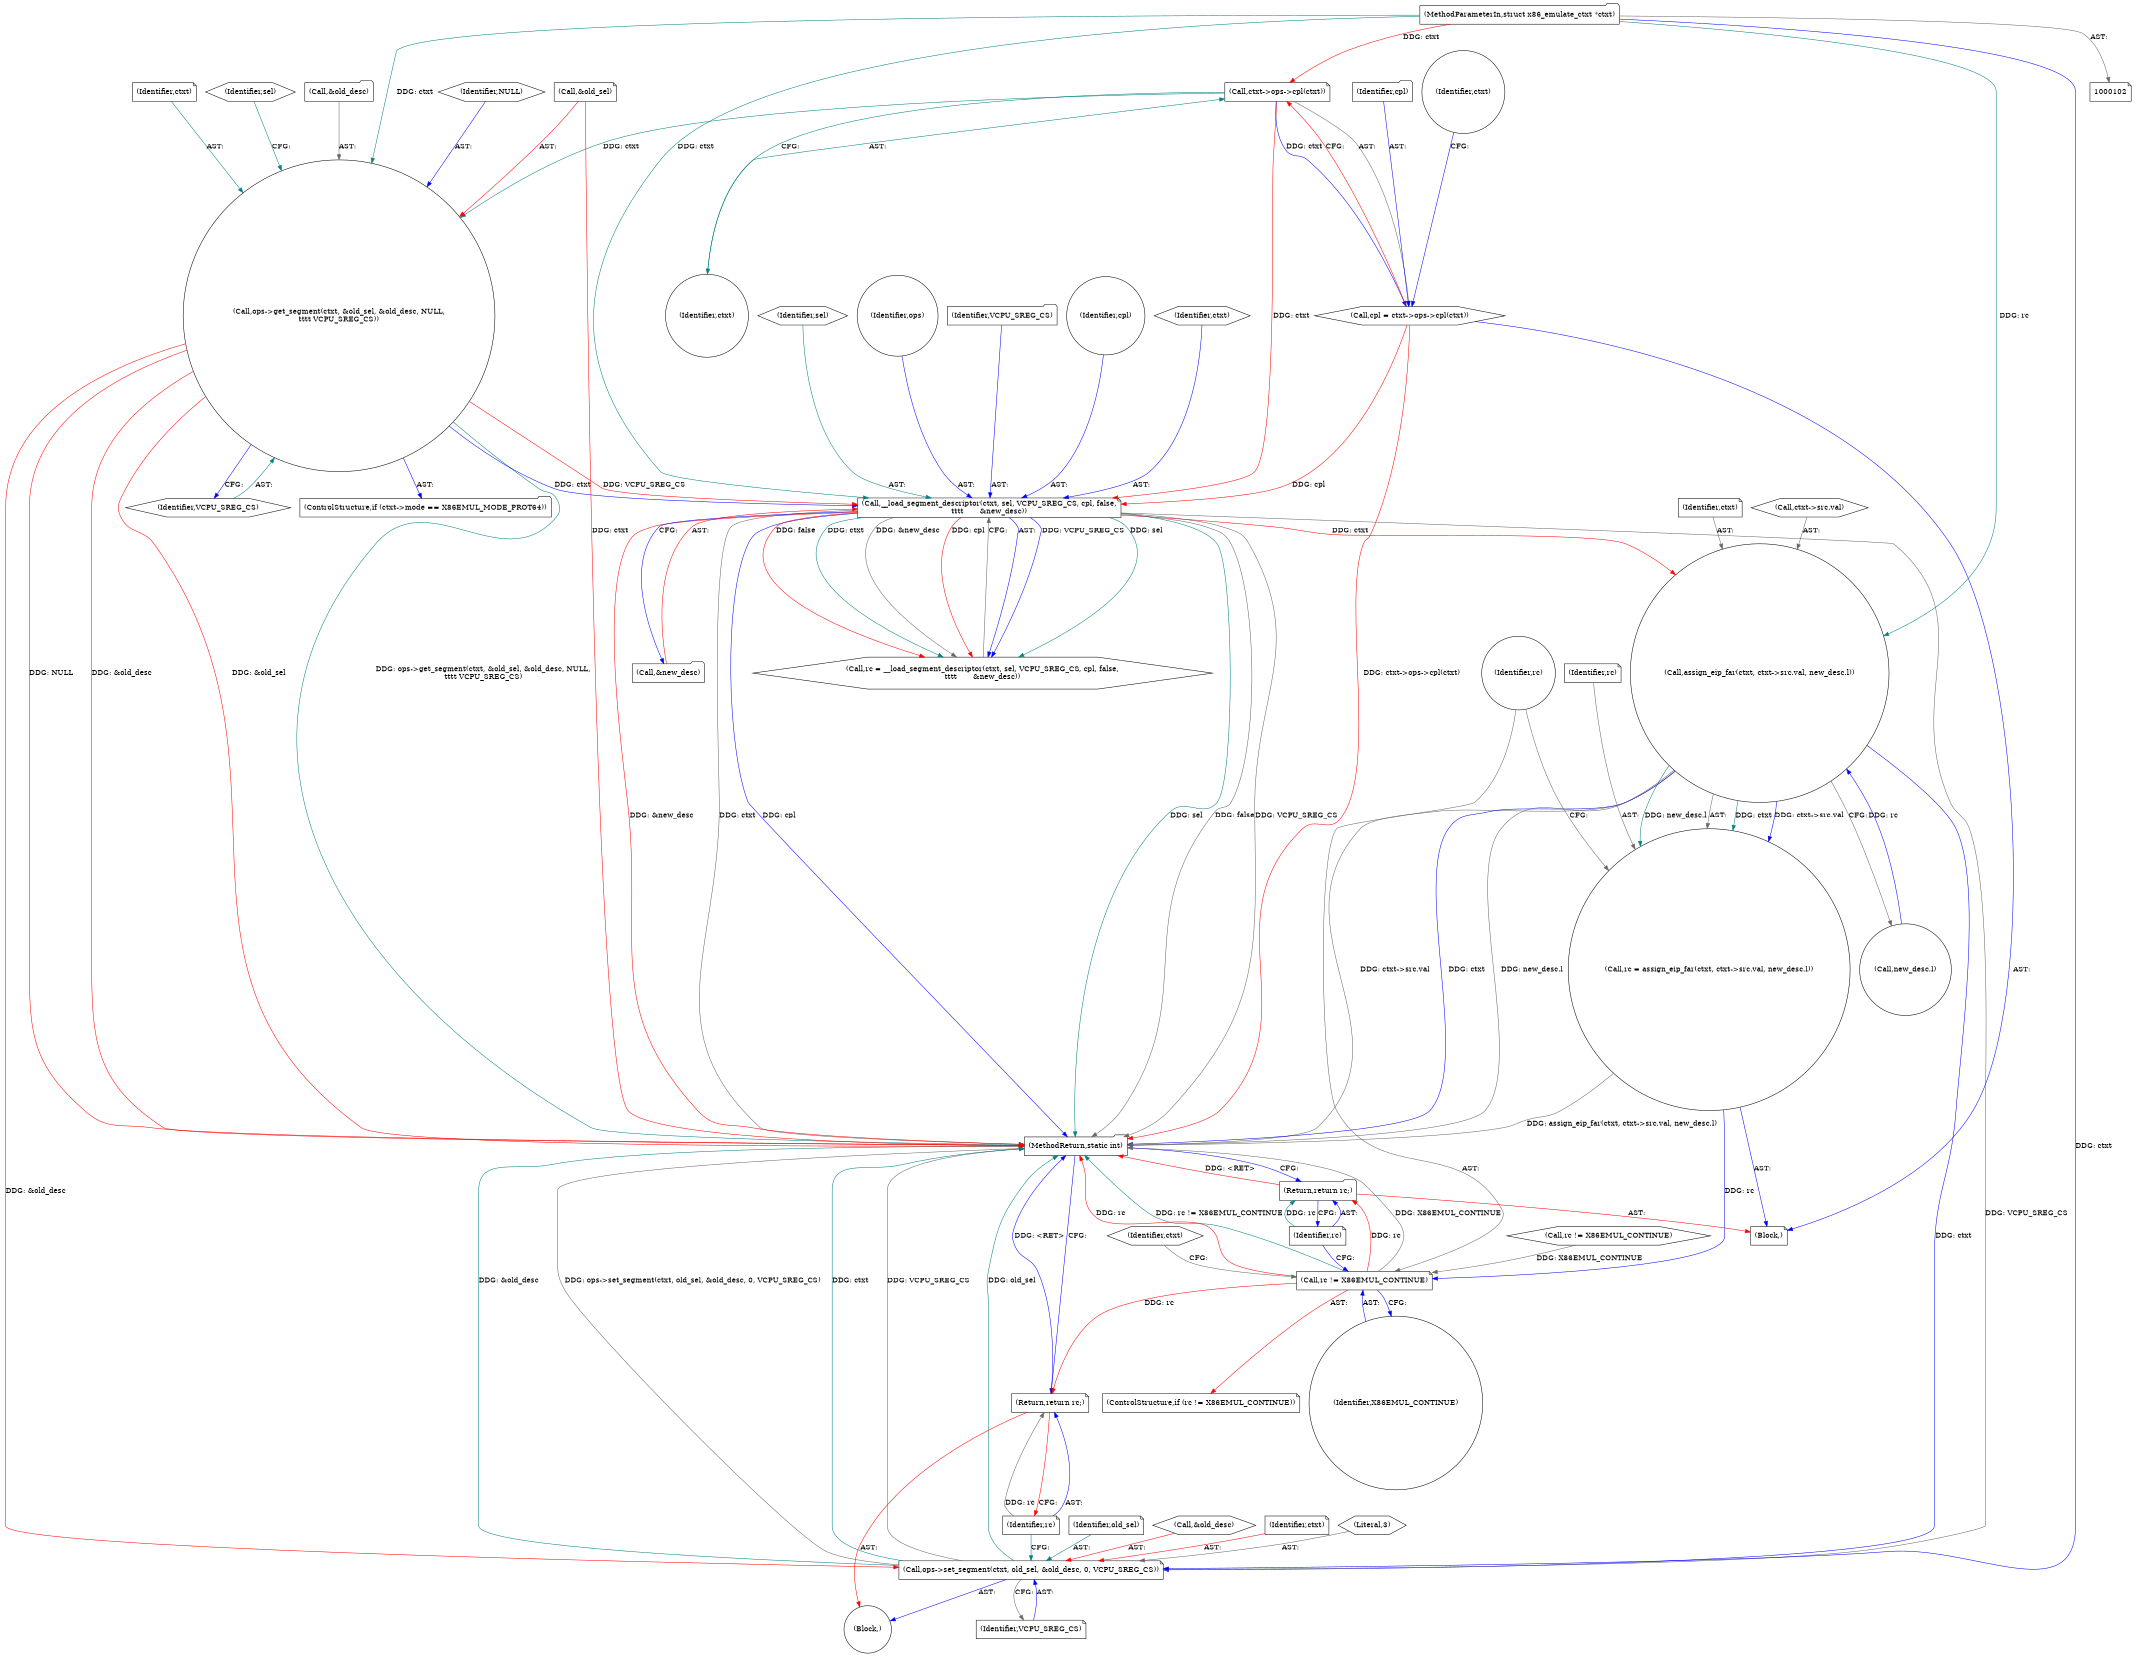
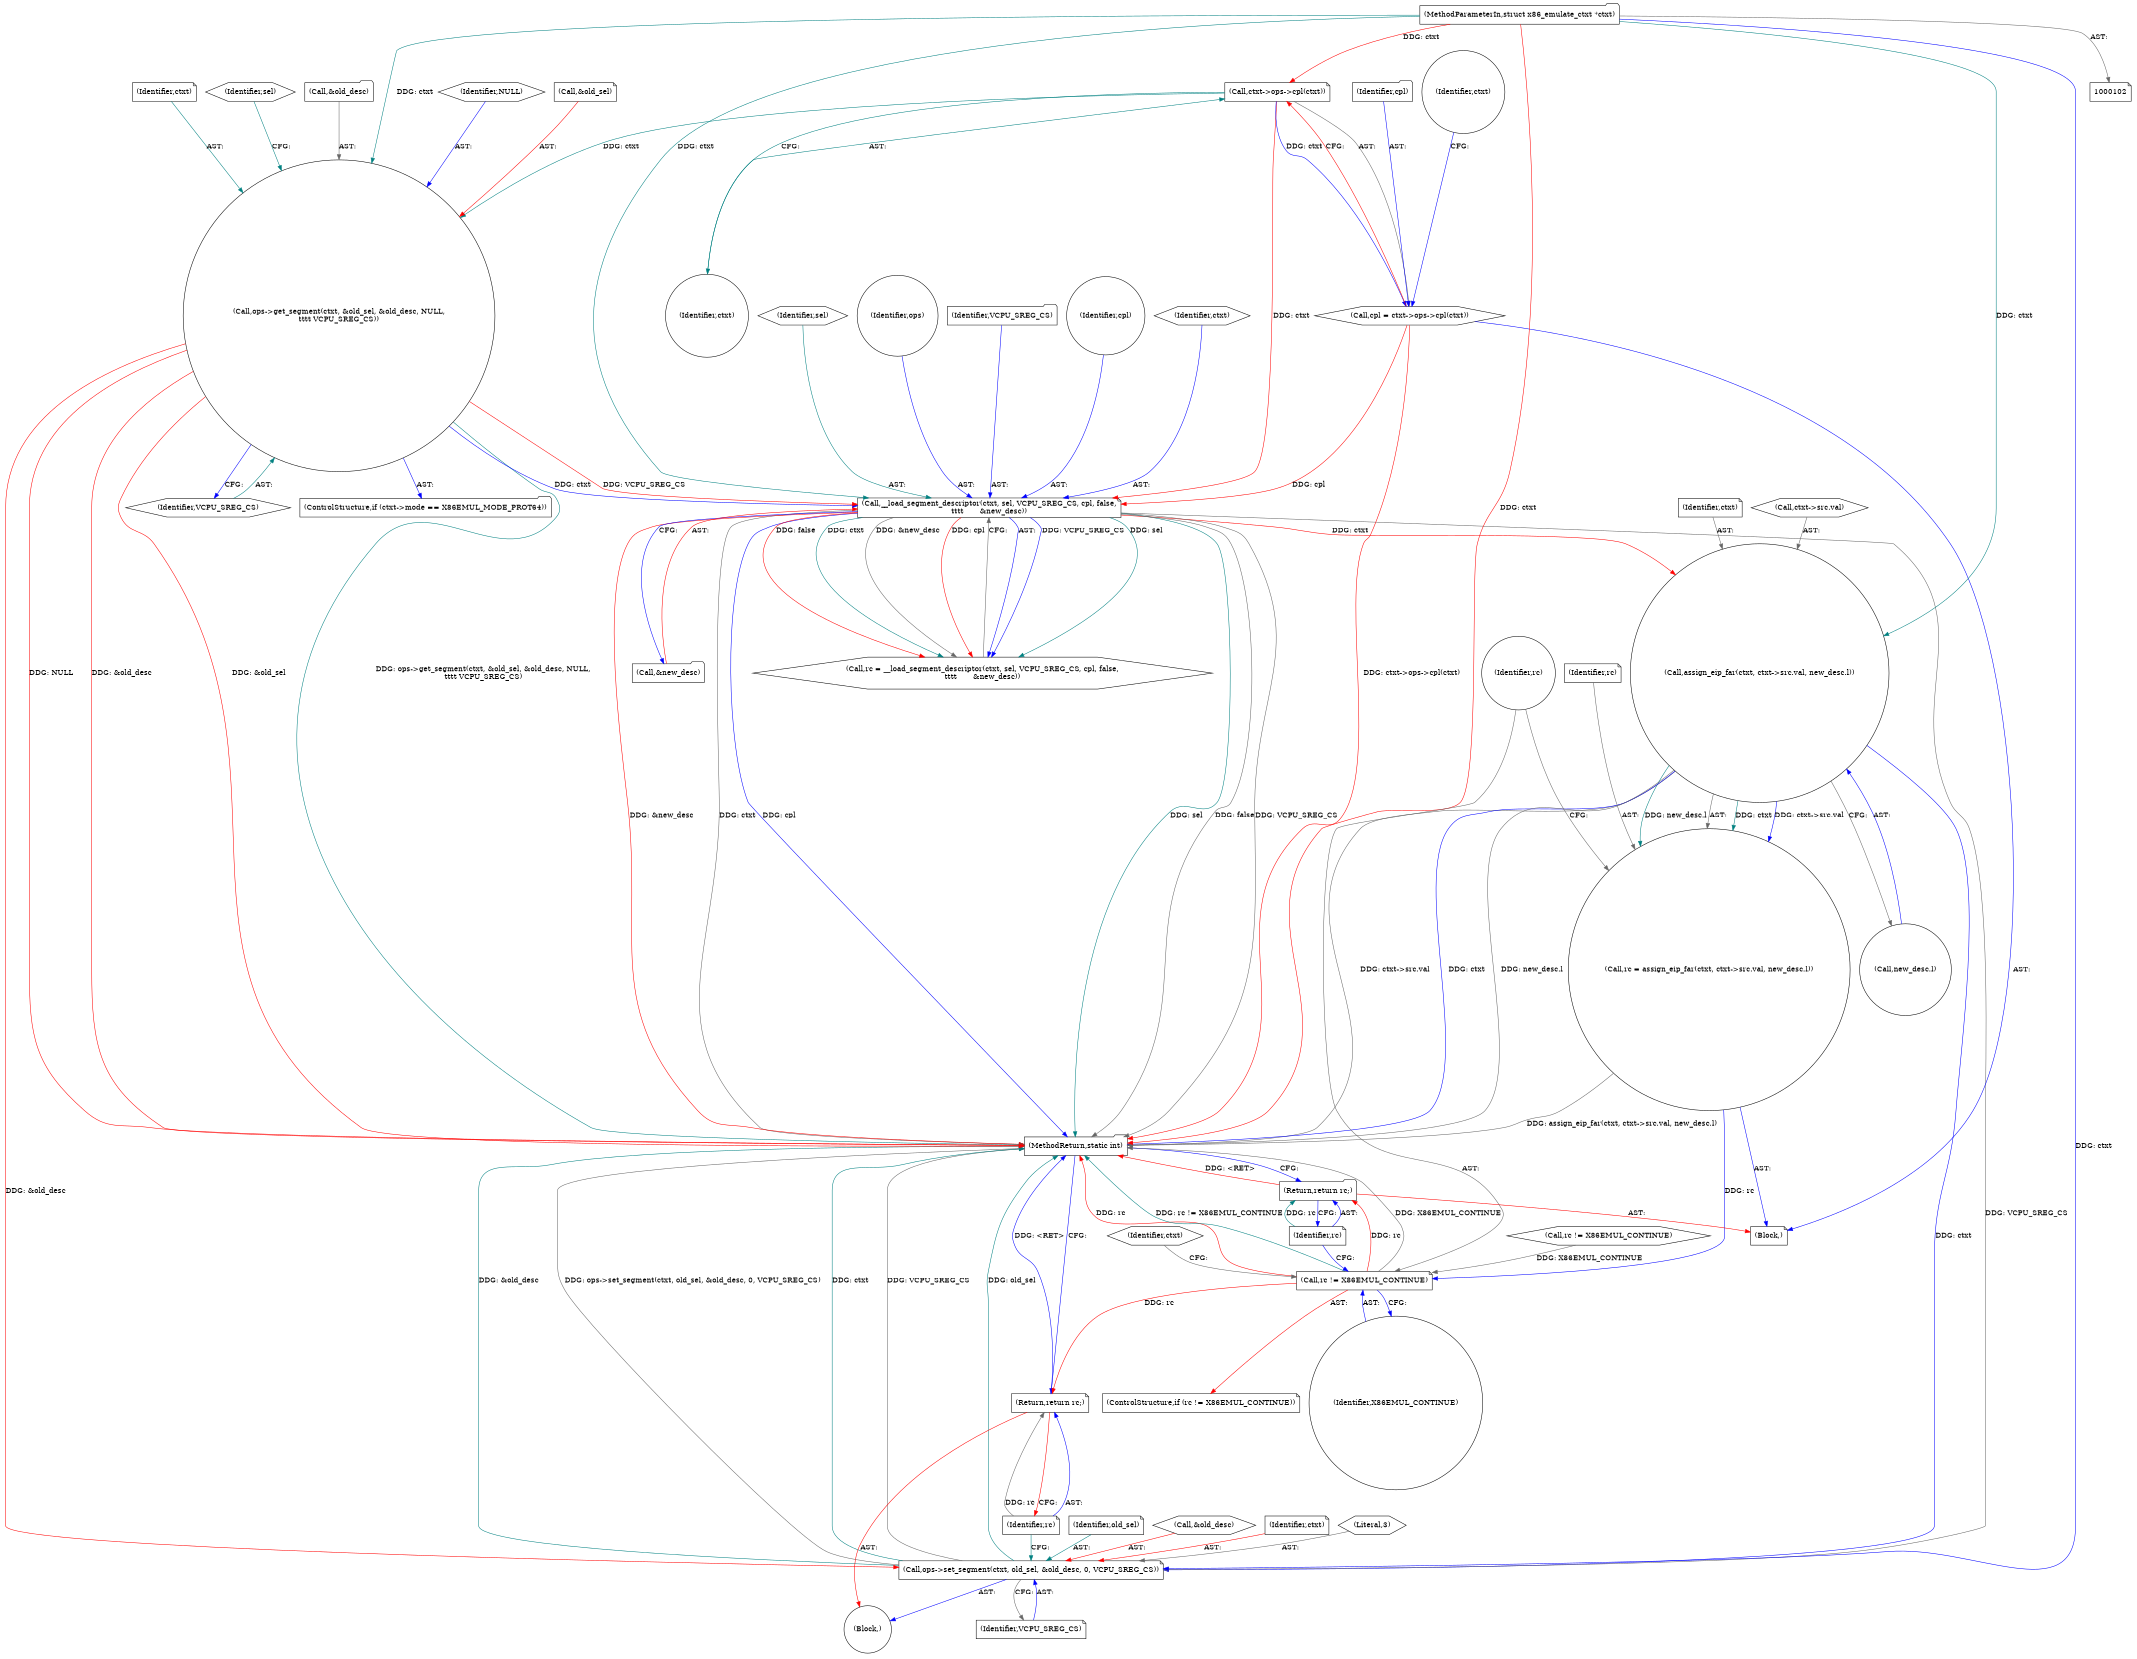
  digraph {
    node [shape=note]
    edge [color=blue]
    n1 [label="(Call,assign_eip_far(ctxt, ctxt->src.val, new_desc.l))" shape=circle]
    n2 [label="(Call,rc = assign_eip_far(ctxt, ctxt->src.val, new_desc.l))" shape=circle]
    n3 [label="(Call,ops->set_segment(ctxt, old_sel, &old_desc, 0, VCPU_SREG_CS))"]
    n4 [label="(Call,new_desc.l)" shape=circle]
    n5 [label="(MethodReturn,static int)" shape=folder]
    n6 [label="(Block,)"]
    n7 [label="(Call,rc != X86EMUL_CONTINUE)"]
    n8 [label="(Block,)" shape=circle]
    n9 [label="(Identifier,VCPU_SREG_CS)"]
    n10 [label="(Return,return rc;)"]
    n11 [label="(Return,return rc;)" shape=folder]
    n12 [label="(Call,__load_segment_descriptor(ctxt, sel, VCPU_SREG_CS, cpl, false,\n\t\t\t\t       &new_desc))"]
    n13 [label="(Call,&new_desc)" shape=folder]
    n14 [label="(Call,rc = __load_segment_descriptor(ctxt, sel, VCPU_SREG_CS, cpl, false,\n\t\t\t\t       &new_desc))" shape=hexagon]
    n15 [label="(Call,ctxt->ops->cpl(ctxt))"]
    n16 [label="(Call,ops->get_segment(ctxt, &old_sel, &old_desc, NULL,\n\t\t\t\t VCPU_SREG_CS))" shape=circle]
    n17 [label="(Call,cpl = ctxt->ops->cpl(ctxt))" shape=hexagon]
    n18 [label="(Identifier,ctxt)" shape=circle]
    n19 [label="(Identifier,VCPU_SREG_CS)" shape=hexagon]
    n20 [label="(ControlStructure,if (ctxt->mode == X86EMUL_MODE_PROT64))" shape=folder]
    n21 [label="(MethodParameterIn,struct x86_emulate_ctxt *ctxt)" shape=folder]
    1000102
    n23 [label="(ControlStructure,if (rc != X86EMUL_CONTINUE))"]
    n24 [label="(Identifier,X86EMUL_CONTINUE)" shape=circle]
    n25 [label="(Identifier,rc)"]
    n26 [label="(Identifier,rc)"]
    n27 [label="(Identifier,NULL)" shape=hexagon]
    n28 [label="(Identifier,old_sel)"]
    n29 [label="(Identifier,ctxt)" shape=circle]
    n30 [label="(Identifier,ctxt)"]
    n31 [label="(Identifier,sel)" shape=hexagon]
    n32 [label="(Call,ctxt->src.val)" shape=hexagon]
    n33 [label="(Identifier,cpl)" shape=folder]
    n34 [label="(Identifier,sel)" shape=hexagon]
    n35 [label="(Identifier,ops)" shape=circle]
    n36 [label="(Call,rc != X86EMUL_CONTINUE)" shape=hexagon]
    n37 [label="(Call,&old_desc)" shape=hexagon]
    n38 [label="(Call,&old_sel)"]
    n39 [label="(Identifier,rc)" shape=circle]
    n40 [label="(Identifier,ctxt)"]
    n41 [label="(Identifier,VCPU_SREG_CS)" shape=folder]
    n42 [label="(Identifier,cpl)" shape=circle]
    n43 [label="(Literal,3)" shape=hexagon]
    n44 [label="(Call,&old_desc)" shape=folder]
    n45 [label="(Identifier,ctxt)"]
    n46 [label="(Identifier,ctxt)" shape=hexagon]
    n47 [label="(Identifier,ctxt)" shape=hexagon]
    n48 [label="(Identifier,rc)"]
    n1 -> n2 [color=gray40 label="AST: "]
    n1 -> n2 [color=teal label="DDG: ctxt"]
    n1 -> n2 [label="DDG: ctxt->src.val"]
    n1 -> n2 [color=teal label="DDG: new_desc.l"]
    n1 -> n3 [label="DDG: ctxt"]
    n1 -> n4 [color=gray40 label="CFG: "]
    n1 -> n5 [color=gray40 label="DDG: ctxt->src.val"]
    n1 -> n5 [label="DDG: ctxt"]
    n1 -> n5 [color=gray40 label="DDG: new_desc.l"]
    n2 -> n5 [color=gray40 label="DDG: assign_eip_far(ctxt, ctxt->src.val, new_desc.l)"]
    n2 -> n6 [label="AST: "]
    n2 -> n7 [label="DDG: rc"]
    n3 -> n5 [color=gray40 label="DDG: VCPU_SREG_CS"]
    n3 -> n5 [color=teal label="DDG: old_sel"]
    n3 -> n5 [color=teal label="DDG: &old_desc"]
    n3 -> n5 [color=gray40 label="DDG: ops->set_segment(ctxt, old_sel, &old_desc, 0, VCPU_SREG_CS)"]
    n3 -> n5 [color=teal label="DDG: ctxt"]
    n3 -> n8 [label="AST: "]
    n3 -> n9 [color=gray40 label="CFG: "]
-   n4 -> n1 [label="DDG: rc"]
+   n4 -> n1 [label="AST: "]
    n5 -> n10 [label="CFG: "]
    n5 -> n11 [label="CFG: "]
    n7 -> n5 [color=gray40 label="DDG: X86EMUL_CONTINUE"]
    n7 -> n5 [color=red label="DDG: rc"]
    n7 -> n5 [color=teal label="DDG: rc != X86EMUL_CONTINUE"]
    n7 -> n10 [color=red label="DDG: rc"]
    n7 -> n11 [color=red label="DDG: rc"]
    n7 -> n23 [color=red label="AST: "]
    n7 -> n24 [label="CFG: "]
    n9 -> n3 [label="AST: "]
    n10 -> n5 [label="DDG: <RET>"]
    n10 -> n8 [color=red label="AST: "]
    n10 -> n25 [color=red label="CFG: "]
    n11 -> n5 [color=red label="DDG: <RET>"]
    n11 -> n6 [color=red label="AST: "]
    n11 -> n26 [label="CFG: "]
    n12 -> n1 [color=red label="DDG: ctxt"]
    n12 -> n3 [color=gray40 label="DDG: VCPU_SREG_CS"]
    n12 -> n5 [color=gray40 label="DDG: ctxt"]
    n12 -> n5 [label="DDG: cpl"]
    n12 -> n5 [color=teal label="DDG: sel"]
    n12 -> n5 [color=gray40 label="DDG: false"]
    n12 -> n5 [color=gray40 label="DDG: VCPU_SREG_CS"]
    n12 -> n5 [color=red label="DDG: &new_desc"]
    n12 -> n13 [label="CFG: "]
    n12 -> n14 [label="AST: "]
    n12 -> n14 [label="DDG: VCPU_SREG_CS"]
    n12 -> n14 [color=teal label="DDG: sel"]
    n12 -> n14 [color=red label="DDG: false"]
    n12 -> n14 [color=teal label="DDG: ctxt"]
    n12 -> n14 [color=gray40 label="DDG: &new_desc"]
    n12 -> n14 [color=red label="DDG: cpl"]
    n13 -> n12 [color=red label="AST: "]
    n14 -> n12 [color=gray40 label="CFG: "]
    n15 -> n12 [color=red label="DDG: ctxt"]
    n15 -> n16 [color=teal label="DDG: ctxt"]
    n15 -> n17 [color=gray40 label="AST: "]
    n15 -> n17 [label="DDG: ctxt"]
    n15 -> n18 [color=teal label="CFG: "]
    n16 -> n3 [color=red label="DDG: &old_desc"]
    n16 -> n5 [color=red label="DDG: &old_desc"]
    n16 -> n5 [color=red label="DDG: &old_sel"]
    n16 -> n5 [color=teal label="DDG: ops->get_segment(ctxt, &old_sel, &old_desc, NULL,\n\t\t\t\t VCPU_SREG_CS)"]
    n16 -> n5 [color=red label="DDG: NULL"]
    n16 -> n12 [label="DDG: ctxt"]
    n16 -> n12 [color=red label="DDG: VCPU_SREG_CS"]
    n16 -> n19 [label="CFG: "]
    n16 -> n20 [label="AST: "]
    n17 -> n5 [color=red label="DDG: ctxt->ops->cpl(ctxt)"]
    n17 -> n6 [label="AST: "]
    n17 -> n12 [color=red label="DDG: cpl"]
    n17 -> n15 [color=red label="CFG: "]
    n18 -> n15 [color=teal label="AST: "]
    n19 -> n16 [color=teal label="AST: "]
-   n21 -> n1 [color=teal label="DDG: rc"]
+   n21 -> n1 [color=teal label="DDG: ctxt"]
    n21 -> n3 [label="DDG: ctxt"]
-   n38 -> n5 [color=red label="DDG: ctxt"]
+   n21 -> n5 [color=red label="DDG: ctxt"]
    n21 -> n12 [color=teal label="DDG: ctxt"]
    n21 -> n15 [color=red label="DDG: ctxt"]
    n21 -> n16 [color=teal label="DDG: ctxt"]
    n21 -> 1000102 [color=gray40 label="AST: "]
    n24 -> n7 [label="AST: "]
    n25 -> n3 [color=teal label="CFG: "]
    n25 -> n10 [label="AST: "]
    n25 -> n10 [color=gray40 label="DDG: rc"]
    n26 -> n7 [label="CFG: "]
    n26 -> n11 [label="AST: "]
    n26 -> n11 [color=teal label="DDG: rc"]
    n27 -> n16 [label="AST: "]
    n28 -> n3 [color=teal label="AST: "]
    n29 -> n17 [label="CFG: "]
    n30 -> n16 [color=teal label="AST: "]
    n31 -> n16 [color=teal label="CFG: "]
    n32 -> n1 [color=gray40 label="AST: "]
    n33 -> n17 [label="AST: "]
    n34 -> n12 [color=teal label="AST: "]
    n35 -> n12 [label="AST: "]
    n36 -> n7 [color=gray40 label="DDG: X86EMUL_CONTINUE"]
    n37 -> n3 [color=red label="AST: "]
    n38 -> n16 [color=red label="AST: "]
    n39 -> n2 [color=gray40 label="CFG: "]
    n39 -> n7 [color=gray40 label="AST: "]
    n40 -> n3 [color=red label="AST: "]
    n41 -> n12 [label="AST: "]
    n42 -> n12 [label="AST: "]
    n43 -> n3 [color=gray40 label="AST: "]
    n44 -> n16 [color=gray40 label="AST: "]
    n45 -> n1 [color=gray40 label="AST: "]
    n46 -> n7 [color=gray40 label="CFG: "]
    n47 -> n12 [label="AST: "]
    n48 -> n2 [color=gray40 label="AST: "]
  }
